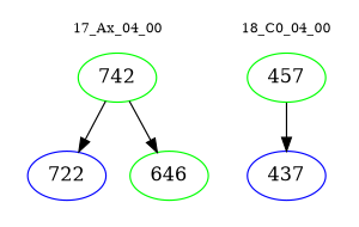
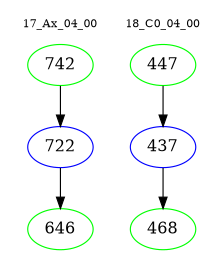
  digraph {
    node [color=green]
    edge [color=black]
    n1 [label=742]
    n2 [color=blue label=722]
    n3 [label=646]
-   n4 [label=457]
+   n4 [label=447]
    n5 [color=blue label=437]
+   n6 [label=468]
    subgraph cluster_1 {
      color=white
      fontsize=10
      label="17_Ax_04_00"
      n1
      n2
      n3
    }
    subgraph cluster_2 {
      color=white
      fontsize=10
      label="18_C0_04_00"
      n4
      n5
+     n6
    }
    n1 -> n2
-   n1 -> n3
+   n2 -> n3
    n4 -> n5
+   n5 -> n6
  }
